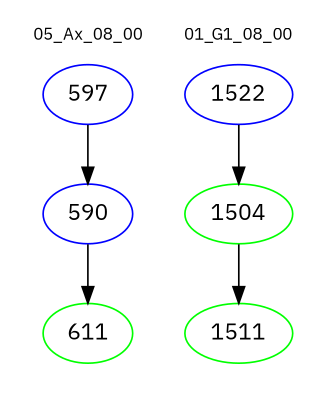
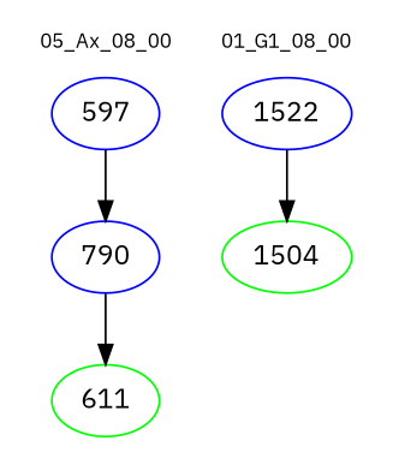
  digraph {
    fontname="IBM Plex Sans"
    node [color=blue fontname="IBM Plex Sans"]
    edge [color=black fontname="IBM Plex Sans"]
    n1 [label=597]
-   n2 [label=590]
+   n2 [label=790]
    n3 [color=green label=611]
    n4 [label=1522]
    n5 [color=green label=1504]
-   n6 [color=green label=1511]
    subgraph cluster_1 {
      color=white
      fontsize=10
      label="05_Ax_08_00"
      n1
      n2
      n3
    }
    subgraph cluster_2 {
      color=white
      fontsize=10
      label="01_G1_08_00"
      n4
      n5
-     n6
    }
    n1 -> n2
    n2 -> n3
    n4 -> n5
-   n5 -> n6
  }
